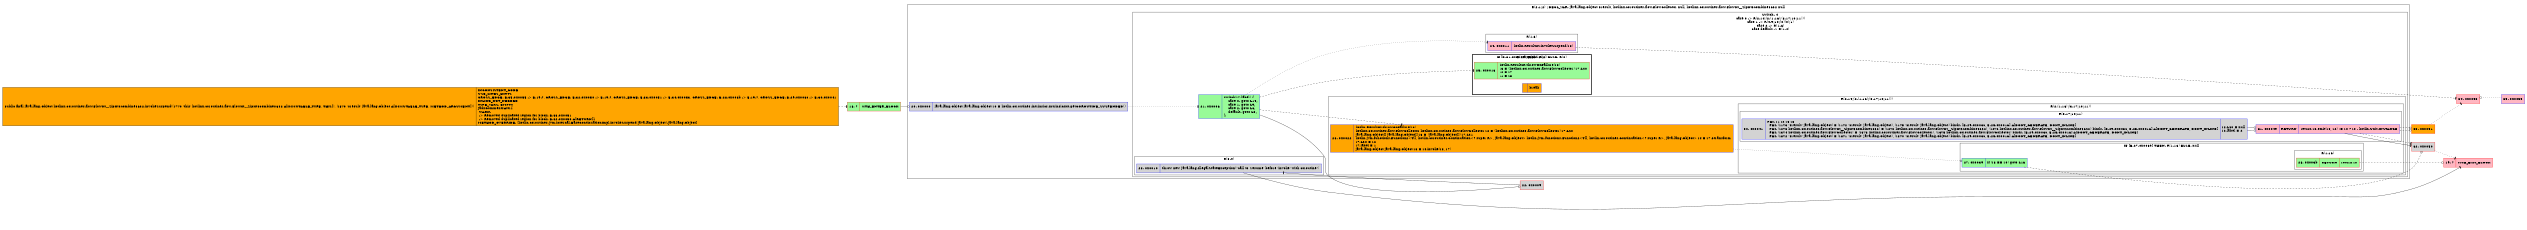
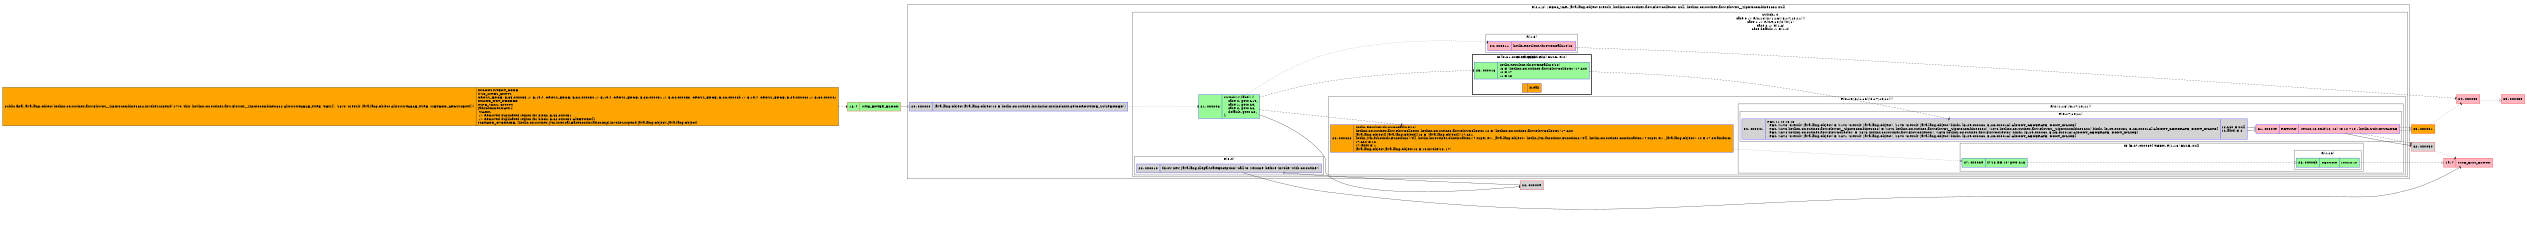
  digraph {
    rankdir=LR
    node [color=blue fillcolor=palegreen shape=record style=filled]
    edge [arrowhead=tee style=dashed]
-   n1 [color=red label="{28\:\ 0x003b|RETURN\l|return r0\l}"]
+   n1 [label="{28\:\ 0x003b|RETURN\l|return r0\l}"]
    n2 [label="{27\:\ 0x0039|if (r3 == r0) goto L16\l}"]
    n3 [fillcolor=lightgrey label="{30\:\ 0x0041|PHI: r1 r2 r3 r8 \l  PHI: (r1v3 '$result' java.lang.Object) = (r1v2 '$result' java.lang.Object), (r1v5 '$result' java.lang.Object) binds: [B:29:0x003c, B:25:0x0016] A[DONT_GENERATE, DONT_INLINE]\l  PHI: (r2v3 kotlinx.coroutines.flow.FlowKt__ZipKt$combine$6$2) = (r2v2 kotlinx.coroutines.flow.FlowKt__ZipKt$combine$6$2), (r2v6 kotlinx.coroutines.flow.FlowKt__ZipKt$combine$6$2) binds: [B:29:0x003c, B:25:0x0016] A[DONT_GENERATE, DONT_INLINE]\l  PHI: (r3v4 kotlinx.coroutines.flow.FlowCollector) = (r3v3 kotlinx.coroutines.flow.FlowCollector), (r3v5 kotlinx.coroutines.flow.FlowCollector) binds: [B:29:0x003c, B:25:0x0016] A[DONT_GENERATE, DONT_INLINE]\l  PHI: (r8v2 '$result' java.lang.Object) = (r8v1 '$result' java.lang.Object), (r8v0 '$result' java.lang.Object) binds: [B:29:0x003c, B:25:0x0016] A[DONT_GENERATE, DONT_INLINE]\l|r2.L$0 = null\lr2.label = 2\l}"]
    n4 [fillcolor=lightpink label="{31\:\ 0x004e|RETURN\l|return r3.emit(r8, r2) != r0 ? r0 : kotlin.Unit.INSTANCE\l}"]
    n5 [fillcolor=orange label="{26\:\ 0x0022|kotlin.ResultKt.throwOnFailure(r8)\lkotlinx.coroutines.flow.FlowCollector kotlinx.coroutines.flow.FlowCollector r2 = (kotlinx.coroutines.flow.FlowCollector) r7.L$0\ljava.lang.Object[] java.lang.Object[] r3 = (java.lang.Object[]) r7.L$1\lkotlin.jvm.functions.Function2\<T[], kotlin.coroutines.Continuation\<? super R\>, java.lang.Object\> kotlin.jvm.functions.Function2\<T[], kotlin.coroutines.Continuation\<? super R\>, java.lang.Object\> r4 = r7.$transform\lr7.L$0 = r2\lr7.label = 1\ljava.lang.Object java.lang.Object r3 = r4.invoke(r3, r7)\l}"]
-   n6 [color=red label="{25\:\ 0x0016|kotlin.ResultKt.throwOnFailure(r8)\lr3 = (kotlinx.coroutines.flow.FlowCollector) r7.L$0\lr2 = r7\lr1 = r8\l}"]
+   n6 [label="{25\:\ 0x0016|kotlin.ResultKt.throwOnFailure(r8)\lr3 = (kotlinx.coroutines.flow.FlowCollector) r7.L$0\lr2 = r7\lr1 = r8\l}"]
    n7 [fillcolor=orange label="{|break\l}"]
-   n8 [fillcolor=lightpink label="{24\:\ 0x0011|kotlin.ResultKt.invokeSuspend(r8)\l}"]
+   n8 [fillcolor=lightpink label="{24\:\ 0x0011|kotlin.ResultKt.throwOnFailure(r8)\l}"]
    n9 [fillcolor=lightgrey label="{23\:\ 0x0010|throw new java.lang.IllegalStateException(\"call to 'resume' before 'invoke' with coroutine\")\l}"]
    n10 [label="{21\:\ 0x0006|switch(r7.label) \{\l    case 0: goto L14;\l    case 1: goto L9;\l    case 2: goto L6;\l    default: goto L3;\l\}\l}"]
    n11 [fillcolor=lightgrey label="{20\:\ 0x0000|java.lang.Object java.lang.Object r0 = kotlin.coroutines.intrinsics.IntrinsicsKt.getCOROUTINE_SUSPENDED()\l}"]
    n12 [color=red fillcolor=lightpink label="{19\:\ ?|MTH_EXIT_BLOCK\l}"]
    n13 [color=red fillcolor=lightgrey label="{32\:\ 0x0050}"]
    n14 [color=red fillcolor=orange label="{33\:\ 0x0051}"]
    n15 [color=red fillcolor=lightpink label="{34\:\ 0x0053}"]
    n16 [color=red fillcolor=lightgrey label="{22\:\ 0x0009}"]
-   n17 [fillcolor=lightpink label="{35\:\ 0x0055}"]
+   n17 [color=red fillcolor=lightpink label="{35\:\ 0x0055}"]
    n18 [color=red label="{18\:\ ?|MTH_ENTER_BLOCK\l}"]
    n19 [fillcolor=orange label="{public final java.lang.Object kotlinx.coroutines.flow.FlowKt__ZipKt$combine$6$2.invokeSuspend((r7v0 'this' kotlinx.coroutines.flow.FlowKt__ZipKt$combine$6$2 A[IMMUTABLE_TYPE, THIS]), (r8v0 '$result' java.lang.Object A[IMMUTABLE_TYPE, METHOD_ARGUMENT]))  | INCONSISTENT_CODE\lUSE_LINES_HINTS\lCROSS_EDGE: B:35:0x0055 \-\> B:19:?, CROSS_EDGE: B:32:0x0050 \-\> B:19:?, CROSS_EDGE: B:33:0x0051 \-\> B:34:0x0053, CROSS_EDGE: B:28:0x003b \-\> B:19:?, CROSS_EDGE: B:29:0x003c \-\> B:30:0x0041\lINLINE_NOT_NEEDED\lTYPE_VARS: EMPTY\lJadxCommentsAttr\{\l WARN: \l \-\> Removed duplicated region for block: B:33:0x0051 \l \-\> Removed duplicated region for block: B:32:0x0050 A[RETURN]\}\lMETHOD_OVERRIDE: [kotlin.coroutines.jvm.internal.BaseContinuationImpl.invokeSuspend(java.lang.Object):java.lang.Object]\l}" color=""]
    subgraph cluster_1 {
      label="R(2:1|2) | DECL_VAR: java.lang.Object $result, kotlinx.coroutines.flow.FlowCollector null, kotlinx.coroutines.flow.FlowKt__ZipKt$combine$6$2 null\l"
      n11
      subgraph cluster_2 {
        label="Switch: 4\n case 0 -> R(2:14|(2:(1:16)|(3:17|10|11)))\n case 1 -> R(4:9|10|(0)(0)|1)\n case 2 -> R(1:6)\n case default -> R(1:4)"
        n10
        subgraph cluster_3 {
          label="R(2:14|(2:(1:16)|(3:17|10|11)))"
          n5
          subgraph cluster_4 {
            label="R(2:(1:16)|(3:17|10|11))"
            subgraph cluster_5 {
              label="IF [B:27:0x0039] THEN: R(1:16) ELSE: null"
              n2
              subgraph cluster_6 {
                label="R(1:16)"
                n1
              }
            }
            subgraph cluster_7 {
              label="R(3:17|10|11)"
              n3
              n4
            }
          }
        }
        subgraph cluster_8 {
          label="R(4:9|10|(0)(0)|1)"
          n6
          n7
          subgraph cluster_9 {
            label="IF [B:31:0x004e] THEN: R(0) ELSE: R(0)"
            subgraph cluster_10 {
              label="R(0)"
            }
            subgraph cluster_11 {
              label="R(0)"
            }
          }
        }
        subgraph cluster_12 {
          label="R(1:6)"
          n8
        }
        subgraph cluster_13 {
          label="R(8:4)"
          n9
        }
      }
    }
    n1 -> n12 [arrowhead=odot]
-   n2 -> n13 [arrowhead=odot]
+   n2 -> n1 [arrowhead=odot]
    n3 -> n4 [arrowhead=odot style=solid]
    n3 -> n4 [arrowhead=odot style=solid]
    n4 -> n13 [style=solid]
    n4 -> n13
    n4 -> n14 [arrowhead=odot]
    n4 -> n14 [arrowhead=odot]
    n5 -> n2 [arrowhead=odot style=dotted]
+   n6 -> n3
    n8 -> n15
    n9 -> n12 [style=solid]
    n10 -> n5
    n10 -> n6
    n10 -> n8 [style=dotted]
-   n10 -> n16 [arrowhead=odot style=solid]
+   n10 -> n16 [style=solid]
    n11 -> n10 [style=dotted]
    n13 -> n12 [style=dotted]
    n14 -> n15 [style=dotted]
-   n17 -> n15 [arrowhead=odot style=dotted]
-   n16 -> n9 [style=solid]
+   n15 -> n17 [arrowhead=odot style=dotted]
+   n16 -> n9 [arrowhead=odot style=solid]
    n18 -> n11 [arrowhead=odot style=solid]
    n19 -> n18
  }
